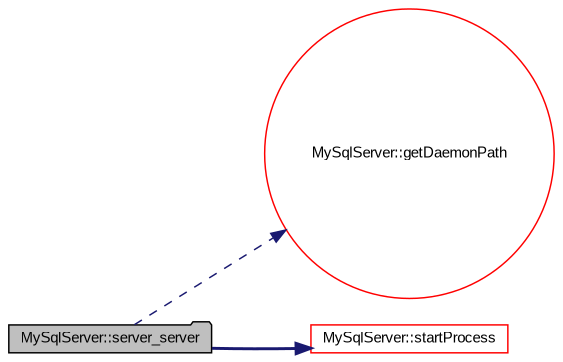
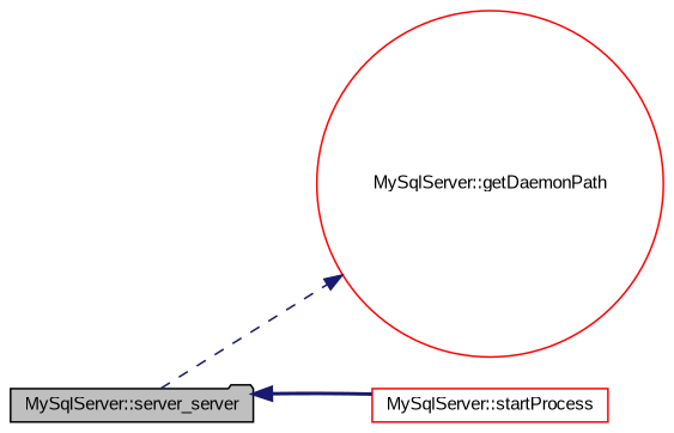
  digraph {
    fontname="Liberation Sans"
    rankdir=LR
    node [color=red fillcolor=white fontname="Liberation Sans" fontsize=10 style=filled]
    edge [color=midnightblue fontname="Liberation Sans" fontsize=10 labelfontname=Helvetica labelfontsize=10]
    n1 [color=black fillcolor=grey75 fontcolor=black height=0.2 label="MySqlServer::server_server" shape=folder width=0.4]
    n2 [height=0.2 label="MySqlServer::getDaemonPath" shape=circle width=0.4]
    n3 [height=0.2 label="MySqlServer::startProcess" shape=box width=0.4]
    n1 -> n2 [style=dashed]
-   n1 -> n3 [style=bold]
+   n3 -> n1 [style=bold]
  }
